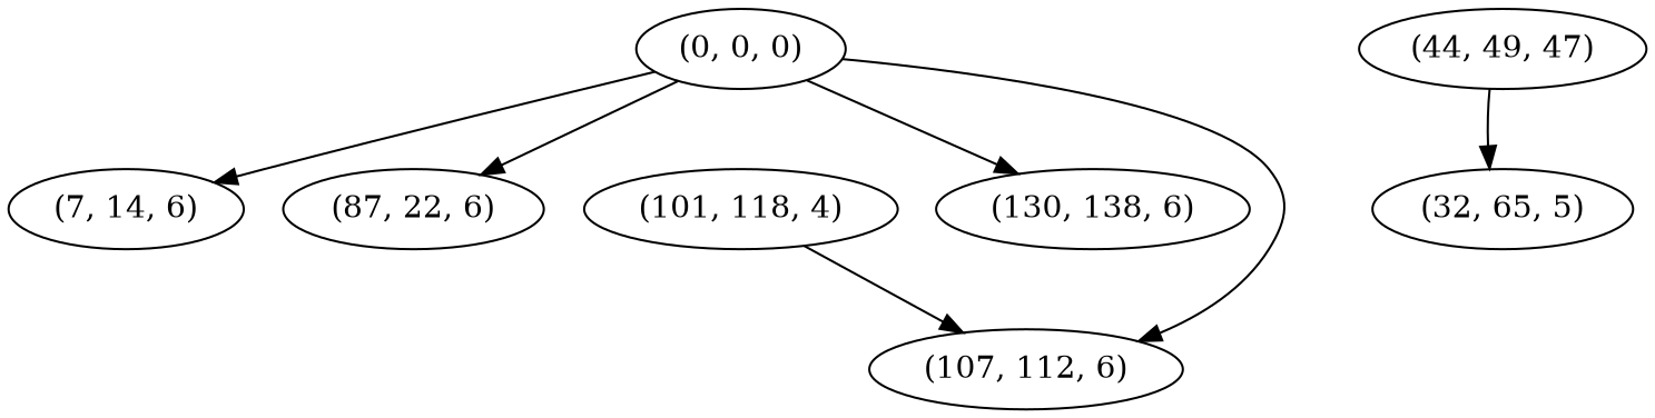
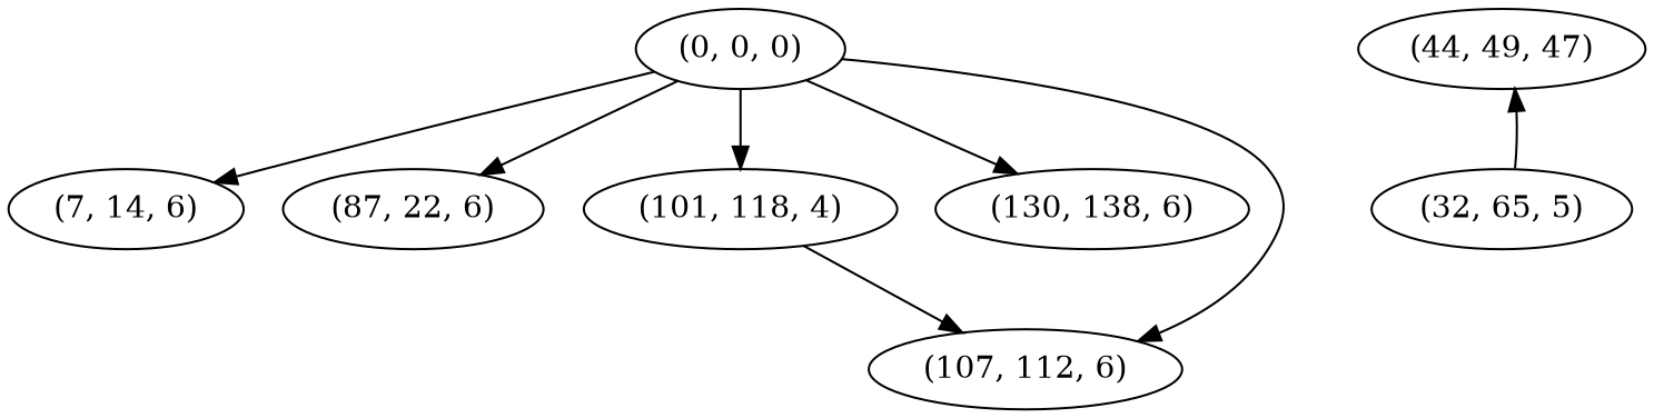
  digraph {
    "(0, 0, 0)"
    "(7, 14, 6)"
    n3 [label="(87, 22, 6)"]
    "(101, 118, 4)"
    "(130, 138, 6)"
    "(107, 112, 6)"
    n7 [label="(44, 49, 47)"]
    "(32, 65, 5)"
    "(0, 0, 0)" -> "(7, 14, 6)"
    "(0, 0, 0)" -> n3
+   "(0, 0, 0)" -> "(101, 118, 4)"
    "(0, 0, 0)" -> "(130, 138, 6)"
    "(0, 0, 0)" -> "(107, 112, 6)"
    "(101, 118, 4)" -> "(107, 112, 6)"
-   n7 -> "(32, 65, 5)"
+   "(32, 65, 5)" -> n7
  }
